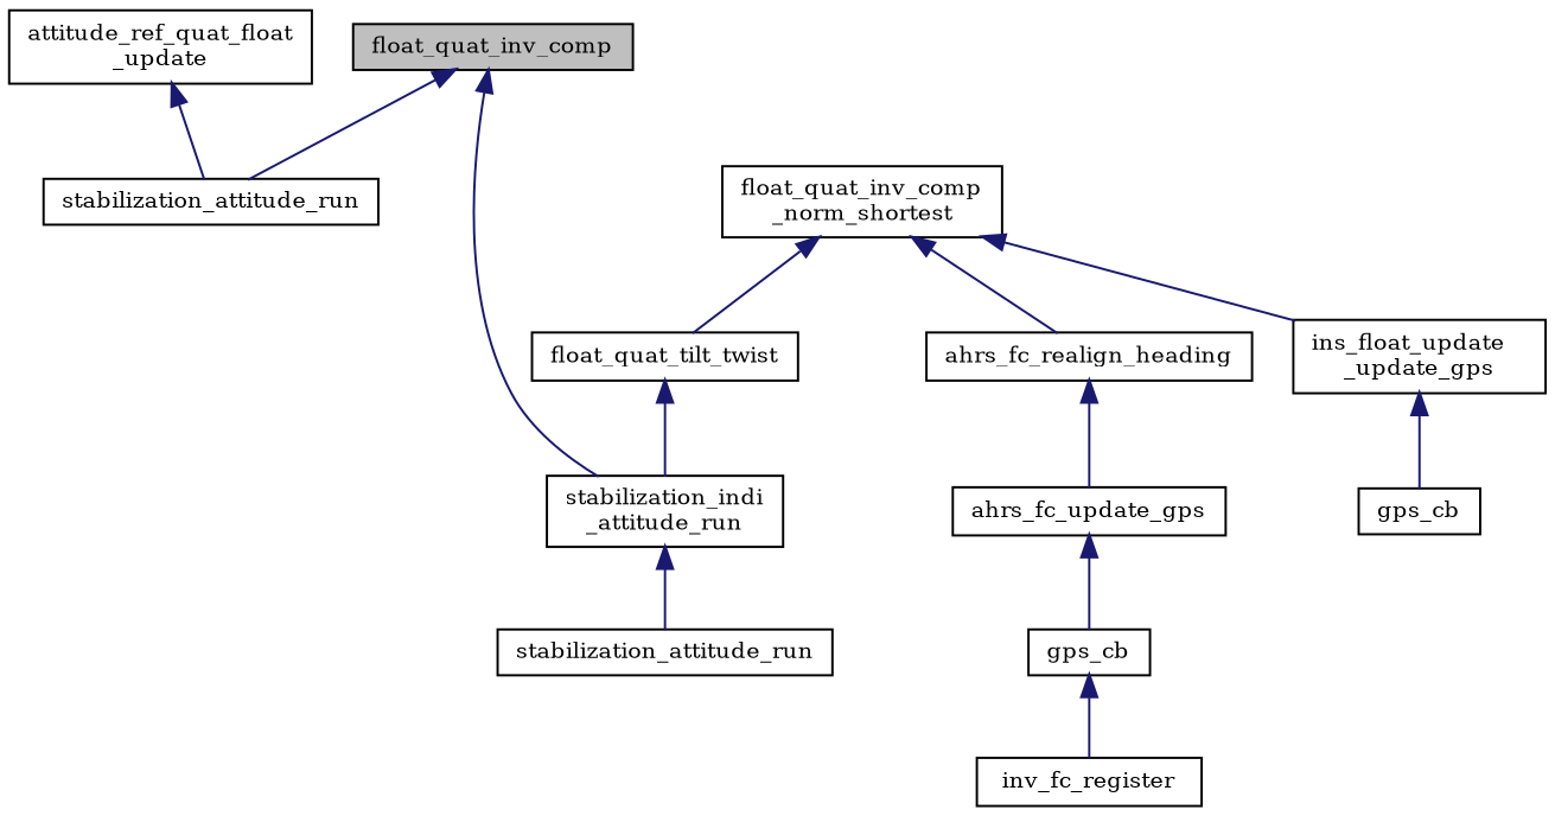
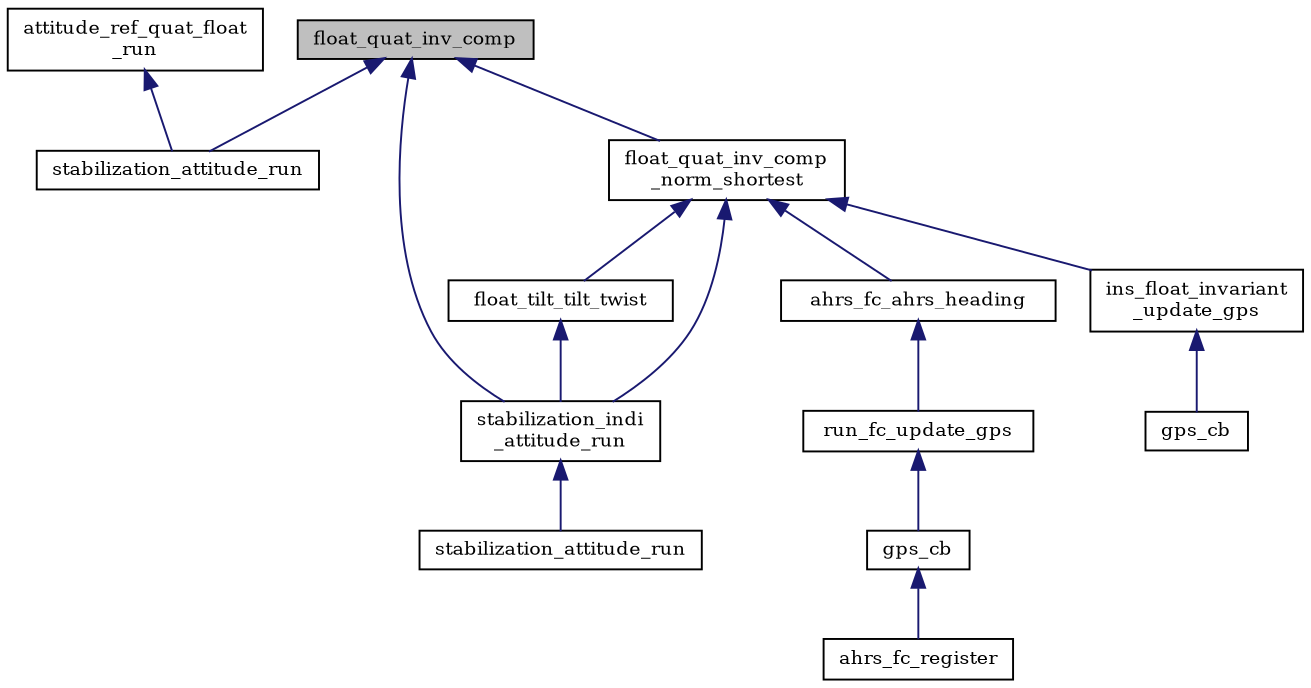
  digraph {
    fontname="DejaVu Serif"
    rankdir=TB
    node [color=black fillcolor=white fontname="DejaVu Serif" fontsize=10 shape=record style=filled]
    edge [color=midnightblue dir=back fontname="DejaVu Serif" fontsize=10 labelfontname=FreeSans labelfontsize=10 style=solid]
    n1 [fillcolor=grey75 fontcolor=black height=0.2 label=float_quat_inv_comp width=0.4]
    n2 [height=0.2 label=stabilization_attitude_run width=0.4]
    n3 [height=0.2 label="float_quat_inv_comp\l_norm_shortest" width=0.4]
    n4 [height=0.2 label="stabilization_indi\l_attitude_run" width=0.4]
-   n5 [height=0.2 label="attitude_ref_quat_float\l_update" width=0.4]
-   n6 [height=0.2 label=float_quat_tilt_twist width=0.4]
-   n7 [height=0.2 label=ahrs_fc_realign_heading width=0.4]
-   n8 [height=0.2 label="ins_float_update\l_update_gps" width=0.4]
+   n5 [height=0.2 label="attitude_ref_quat_float\l_run" width=0.4]
+   n6 [height=0.2 label=float_tilt_tilt_twist width=0.4]
+   n7 [height=0.2 label=ahrs_fc_ahrs_heading width=0.4]
+   n8 [height=0.2 label="ins_float_invariant\l_update_gps" width=0.4]
    n9 [height=0.2 label=stabilization_attitude_run width=0.4]
-   n10 [height=0.2 label=ahrs_fc_update_gps width=0.4]
+   n10 [height=0.2 label=run_fc_update_gps width=0.4]
    n11 [height=0.2 label=gps_cb width=0.4]
    n12 [height=0.2 label=gps_cb width=0.4]
-   n13 [height=0.2 label=inv_fc_register width=0.4]
+   n13 [height=0.2 label=ahrs_fc_register width=0.4]
    n1 -> n2
+   n1 -> n3
    n1 -> n4
+   n3 -> n4
    n3 -> n6
    n3 -> n7
    n3 -> n8
    n4 -> n9
    n5 -> n2
    n6 -> n4
    n7 -> n10
    n8 -> n11
    n10 -> n12
    n12 -> n13
  }
